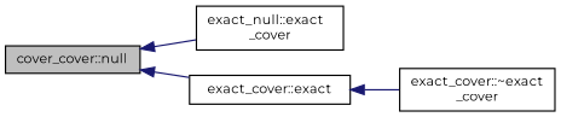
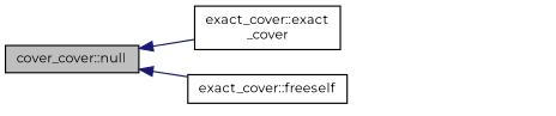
  digraph {
    fontname=Montserrat
    rankdir=LR
    node [color=black fillcolor=white fontname=Montserrat fontsize=10 shape=record style=filled]
    edge [color=midnightblue dir=back fontname=Montserrat fontsize=10 labelfontname=Helvetica labelfontsize=10 style=solid]
    n1 [fillcolor=grey75 fontcolor=black height=0.2 label="cover_cover::null" width=0.4]
-   n2 [height=0.2 label="exact_null::exact\l_cover" width=0.4]
-   n3 [height=0.2 label="exact_cover::exact" width=0.4]
-   n4 [height=0.2 label="exact_cover::~exact\l_cover" width=0.4]
+   n2 [height=0.2 label="exact_cover::exact\l_cover" width=0.4]
+   n3 [height=0.2 label="exact_cover::freeself" width=0.4]
    n1 -> n2
    n1 -> n3
-   n3 -> n4
  }
